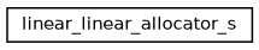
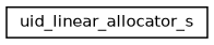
  digraph {
    rankdir=LR
    fontname="DejaVu Sans"
-   n1 [color=black fillcolor=white fontname="DejaVu Sans" fontsize=10 height=0.2 label=linear_linear_allocator_s shape=record style=filled width=0.4]
+   n1 [color=black fillcolor=white fontname="DejaVu Sans" fontsize=10 height=0.2 label=uid_linear_allocator_s shape=record style=filled width=0.4]
  }
